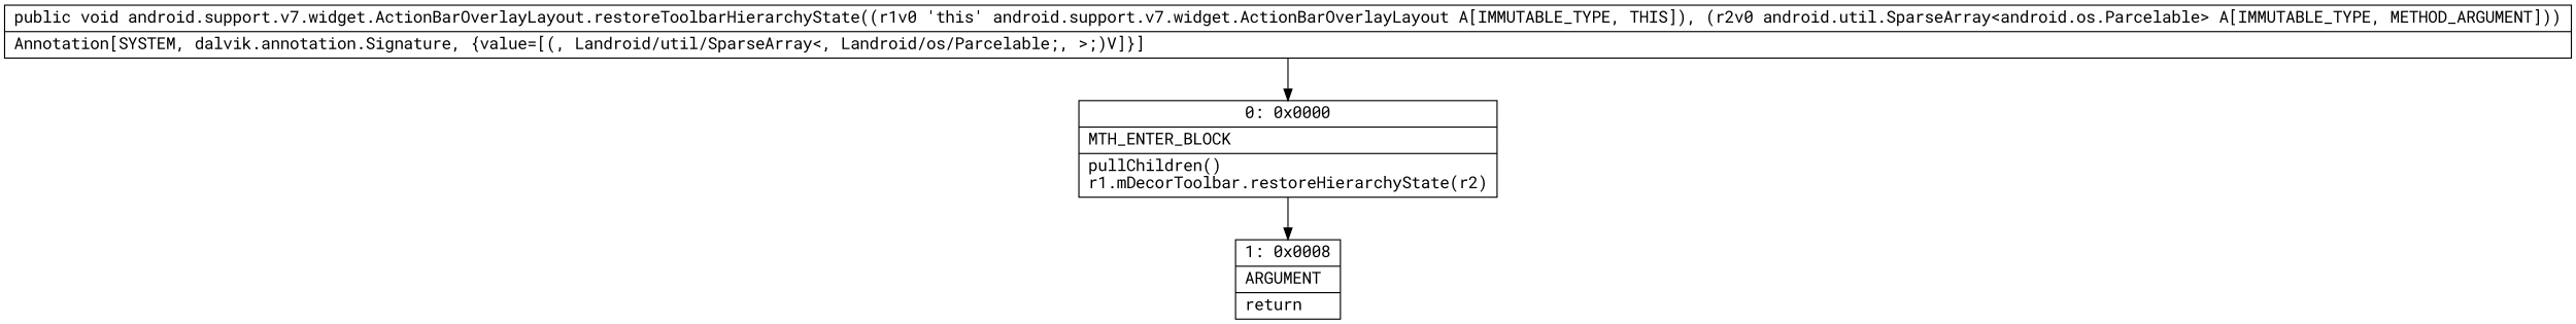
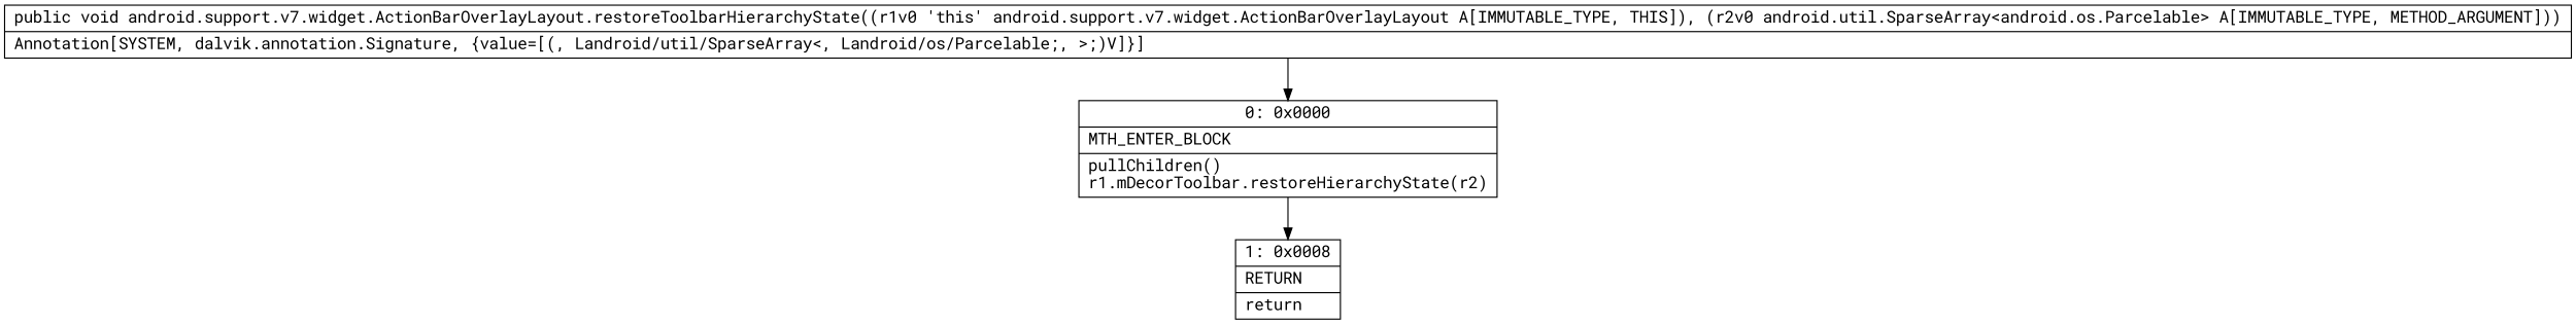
  digraph {
    fontname="Roboto Mono"
    node [shape=record fontname="Roboto Mono"]
    edge [fontname="Roboto Mono"]
    n1 [label="{0\:\ 0x0000|MTH_ENTER_BLOCK\l|pullChildren()\lr1.mDecorToolbar.restoreHierarchyState(r2)\l}"]
-   n2 [label="{1\:\ 0x0008|ARGUMENT\l|return\l}"]
+   n2 [label="{1\:\ 0x0008|RETURN\l|return\l}"]
    n3 [label="{public void android.support.v7.widget.ActionBarOverlayLayout.restoreToolbarHierarchyState((r1v0 'this' android.support.v7.widget.ActionBarOverlayLayout A[IMMUTABLE_TYPE, THIS]), (r2v0 android.util.SparseArray\<android.os.Parcelable\> A[IMMUTABLE_TYPE, METHOD_ARGUMENT]))  | Annotation[SYSTEM, dalvik.annotation.Signature, \{value=[(, Landroid\/util\/SparseArray\<, Landroid\/os\/Parcelable;, \>;)V]\}]\l}"]
    n1 -> n2
    n3 -> n1
  }
